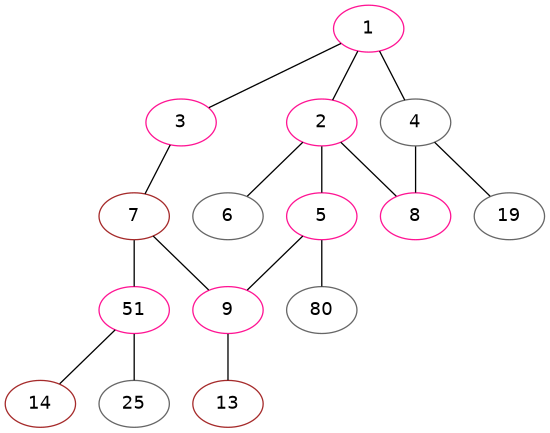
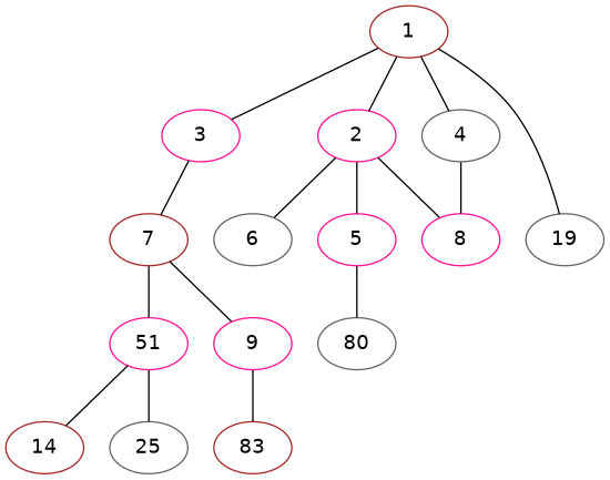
  graph {
    fontname="DejaVu Sans"
    node [chem=N color=deeppink fontname="DejaVu Sans"]
    edge [fontname="DejaVu Sans" valence=1]
-   1 [chem=C]
+   1 [chem=C color=brown]
    2 [chem=C]
    3
    4 [color=gray40]
    5 [chem=C]
    6 [color=gray40]
    8
    7 [chem=C color=brown]
    n9 [chem=H color=gray40 label=19]
    9
    n11 [chem=O color=gray40 label=80]
    n12 [label=51]
-   13 [chem=H color=brown]
+   13 [chem=H color=brown label=83]
    14 [chem=H color=brown]
    n15 [chem=H color=gray40 label=25]
    1 -- 2 [valence=2]
    1 -- 3
    1 -- 4
    2 -- 5
    2 -- 6
    2 -- 8 [valence=2]
    3 -- 7 [valence=2]
    4 -- 8
-   4 -- n9
-   5 -- 9
+   1 -- n9
    5 -- n11 [valence=2]
    7 -- 9
    7 -- n12
    9 -- 13
    n12 -- 14
    n12 -- n15
  }
